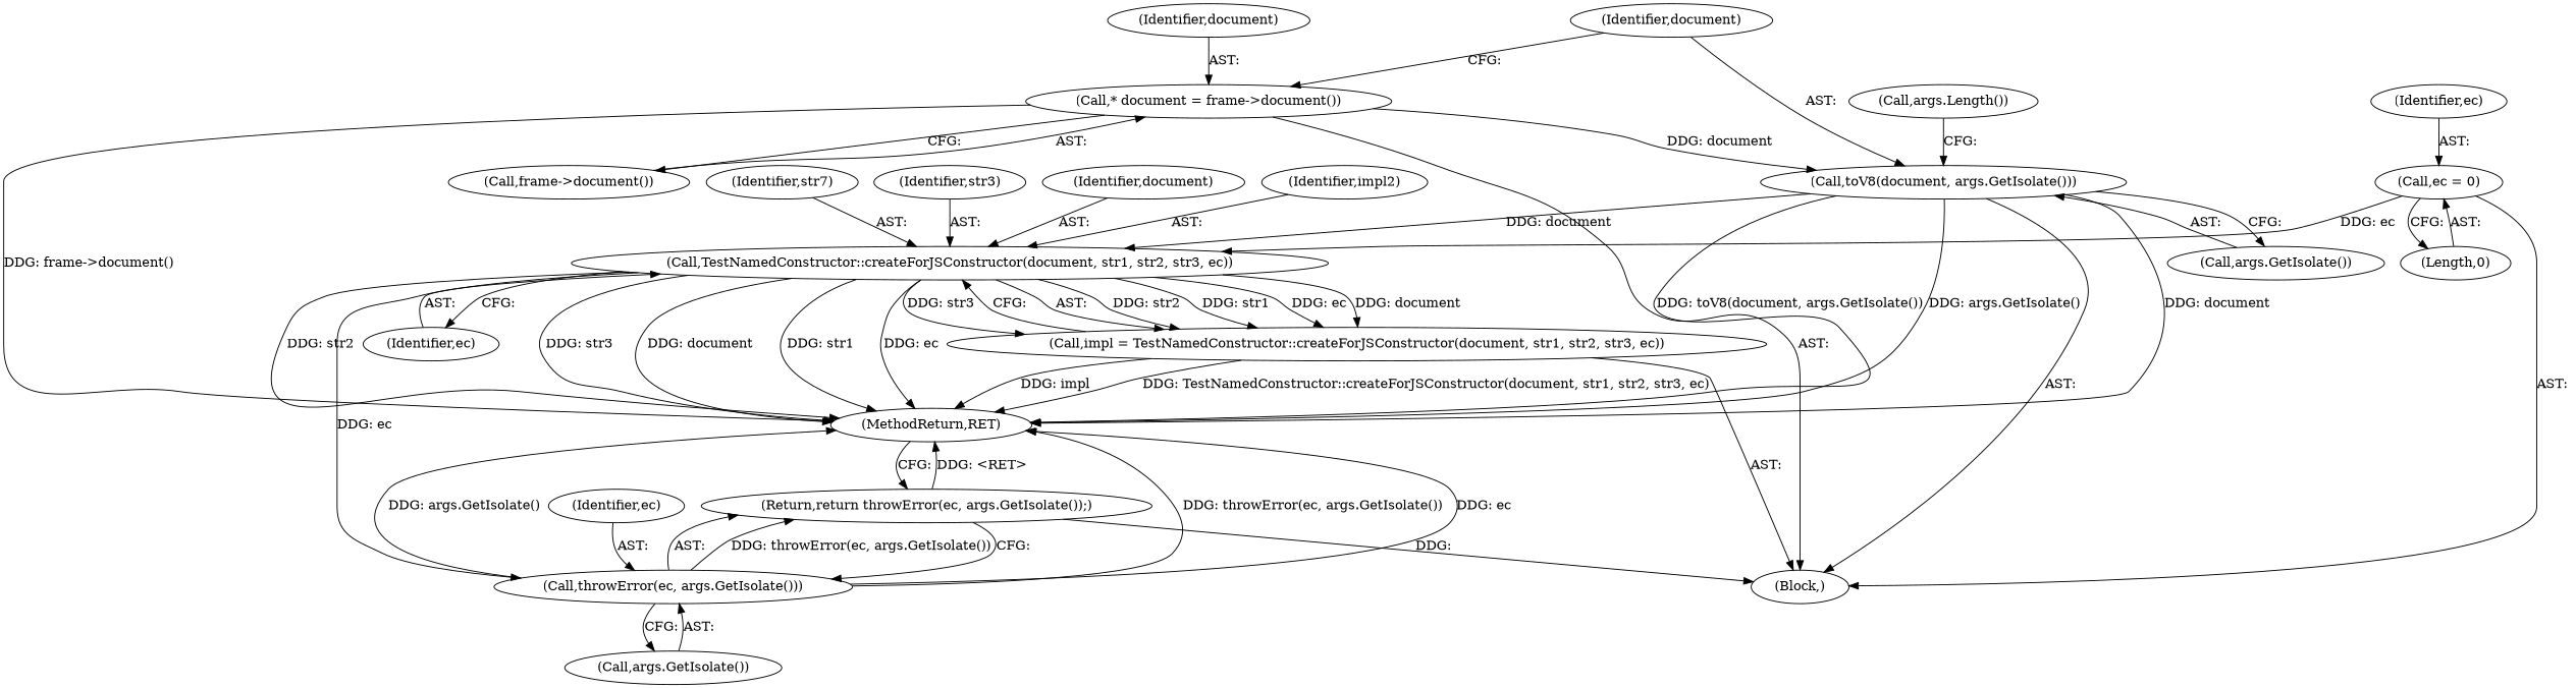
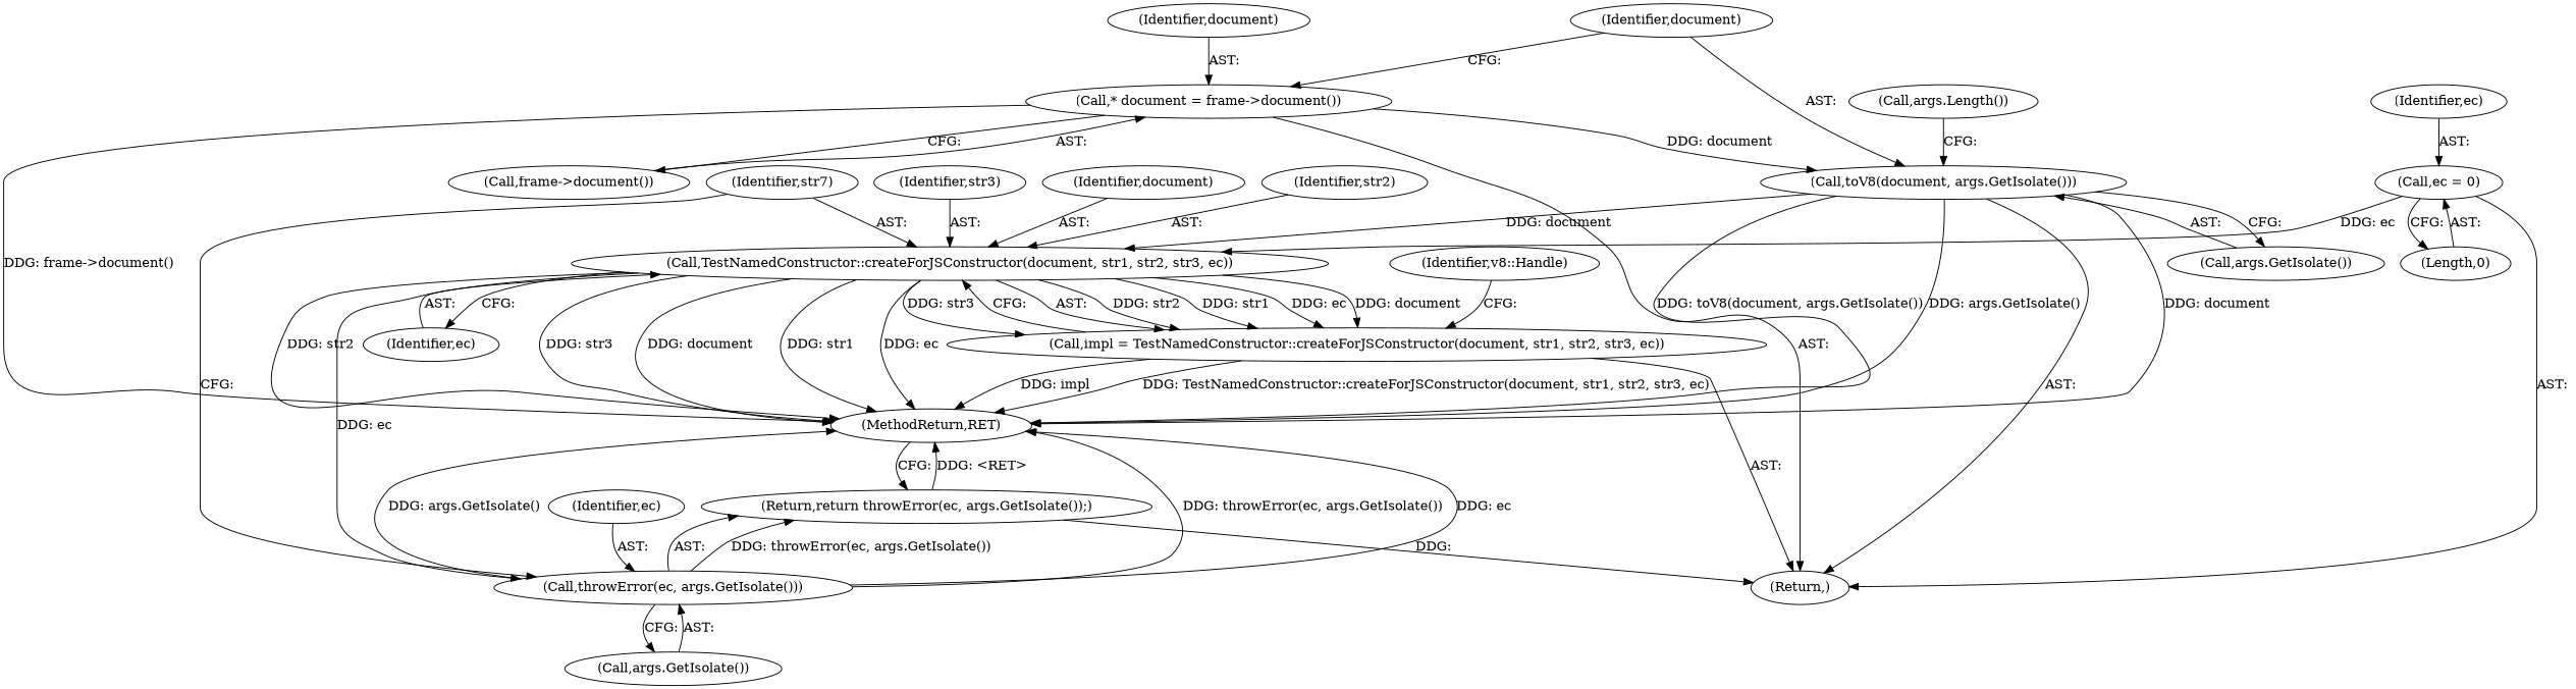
  digraph {
    n1 [label="(Call,TestNamedConstructor::createForJSConstructor(document, str1, str2, str3, ec))"]
    n2 [label="(Call,impl = TestNamedConstructor::createForJSConstructor(document, str1, str2, str3, ec))"]
    n3 [label="(Call,throwError(ec, args.GetIsolate()))"]
    n4 [label="(Identifier,ec)"]
    n5 [label="(MethodReturn,RET)"]
-   n6 [label="(Block,)"]
+   n6 [label="(Return,)"]
    n7 [label="(Return,return throwError(ec, args.GetIsolate());)"]
    n8 [label="(Call,args.GetIsolate())"]
    n9 [label="(Call,toV8(document, args.GetIsolate()))"]
    n10 [label="(Call,args.GetIsolate())"]
    n11 [label="(Call,* document = frame->document())"]
    n12 [label="(Call,frame->document())"]
    n13 [label="(Call,ec = 0)"]
    n14 [label="(Length,0)"]
    n15 [label="(Identifier,str3)"]
    n16 [label="(Call,args.Length())"]
    n17 [label="(Identifier,ec)"]
    n18 [label="(Identifier,str7)"]
    n19 [label="(Identifier,ec)"]
    n20 [label="(Identifier,document)"]
    n21 [label="(Identifier,document)"]
-   n22 [label="(Identifier,impl2)"]
+   n22 [label="(Identifier,str2)"]
+   n23 [label="(Identifier,v8::Handle)"]
    n24 [label="(Identifier,document)"]
    n1 -> n2 [label="AST: "]
    n1 -> n2 [label="DDG: str2"]
    n1 -> n2 [label="DDG: str1"]
    n1 -> n2 [label="DDG: ec"]
    n1 -> n2 [label="DDG: document"]
    n1 -> n2 [label="DDG: str3"]
    n1 -> n3 [label="DDG: ec"]
    n1 -> n4 [label="CFG: "]
    n1 -> n5 [label="DDG: str2"]
    n1 -> n5 [label="DDG: str3"]
    n1 -> n5 [label="DDG: document"]
    n1 -> n5 [label="DDG: str1"]
    n1 -> n5 [label="DDG: ec"]
    n2 -> n1 [label="CFG: "]
    n2 -> n5 [label="DDG: impl"]
    n2 -> n5 [label="DDG: TestNamedConstructor::createForJSConstructor(document, str1, str2, str3, ec)"]
    n2 -> n6 [label="AST: "]
    n3 -> n5 [label="DDG: ec"]
    n3 -> n5 [label="DDG: args.GetIsolate()"]
    n3 -> n5 [label="DDG: throwError(ec, args.GetIsolate())"]
    n3 -> n7 [label="AST: "]
    n3 -> n7 [label="DDG: throwError(ec, args.GetIsolate())"]
    n3 -> n8 [label="CFG: "]
    n4 -> n1 [label="AST: "]
    n5 -> n7 [label="CFG: "]
-   n7 -> n3 [label="CFG: "]
+   n18 -> n3 [label="CFG: "]
    n7 -> n5 [label="DDG: <RET>"]
    n7 -> n6 [label="DDG: "]
    n8 -> n3 [label="AST: "]
    n9 -> n1 [label="DDG: document"]
    n9 -> n5 [label="DDG: document"]
    n9 -> n5 [label="DDG: toV8(document, args.GetIsolate())"]
    n9 -> n5 [label="DDG: args.GetIsolate()"]
    n9 -> n6 [label="AST: "]
    n9 -> n10 [label="CFG: "]
    n10 -> n9 [label="AST: "]
    n11 -> n5 [label="DDG: frame->document()"]
    n11 -> n6 [label="AST: "]
    n11 -> n9 [label="DDG: document"]
    n11 -> n12 [label="CFG: "]
    n12 -> n11 [label="AST: "]
    n13 -> n1 [label="DDG: ec"]
    n13 -> n6 [label="AST: "]
    n13 -> n14 [label="CFG: "]
    n14 -> n13 [label="AST: "]
    n15 -> n1 [label="AST: "]
    n16 -> n9 [label="CFG: "]
    n17 -> n3 [label="AST: "]
    n18 -> n1 [label="AST: "]
    n19 -> n13 [label="AST: "]
    n20 -> n1 [label="AST: "]
    n21 -> n11 [label="AST: "]
    n22 -> n1 [label="AST: "]
+   n23 -> n2 [label="CFG: "]
    n24 -> n9 [label="AST: "]
    n24 -> n11 [label="CFG: "]
  }
